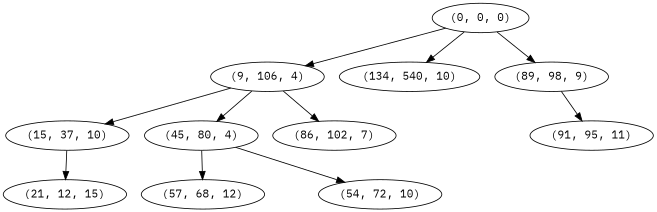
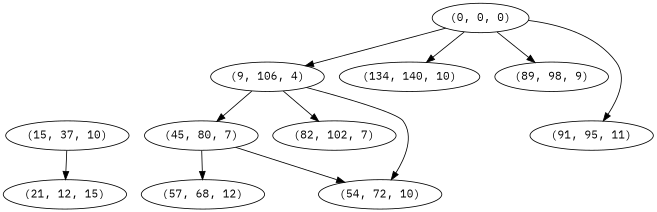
  digraph {
    fontname="IBM Plex Mono"
    node [fontname="IBM Plex Mono"]
    edge [fontname="IBM Plex Mono"]
    "(0, 0, 0)"
    "(9, 106, 4)"
-   "(134, 140, 10)" [label="(134, 540, 10)"]
+   "(134, 140, 10)"
    "(89, 98, 9)"
    "(15, 37, 10)"
-   "(45, 80, 7)" [label="(45, 80, 4)"]
-   "(86, 102, 7)"
+   "(45, 80, 7)"
+   "(86, 102, 7)" [label="(82, 102, 7)"]
    n8 [label="(21, 12, 15)"]
    "(54, 72, 10)"
    "(57, 68, 12)"
    "(91, 95, 11)"
    "(0, 0, 0)" -> "(9, 106, 4)"
    "(0, 0, 0)" -> "(134, 140, 10)"
    "(0, 0, 0)" -> "(89, 98, 9)"
-   "(9, 106, 4)" -> "(15, 37, 10)"
+   "(9, 106, 4)" -> "(54, 72, 10)"
    "(9, 106, 4)" -> "(45, 80, 7)"
    "(9, 106, 4)" -> "(86, 102, 7)"
-   "(89, 98, 9)" -> "(91, 95, 11)"
+   "(0, 0, 0)" -> "(91, 95, 11)"
    "(15, 37, 10)" -> n8
    "(45, 80, 7)" -> "(54, 72, 10)"
    "(45, 80, 7)" -> "(57, 68, 12)"
  }
